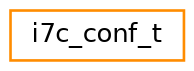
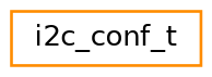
  digraph {
    rankdir=TB
-   n1 [color=darkorange fillcolor=white fontname=Helvetica fontsize=10 height=0.2 label=i7c_conf_t shape=box style=filled width=0.4]
+   n1 [color=darkorange fillcolor=white fontname=Helvetica fontsize=10 height=0.2 label=i2c_conf_t shape=box style=filled width=0.4]
  }
